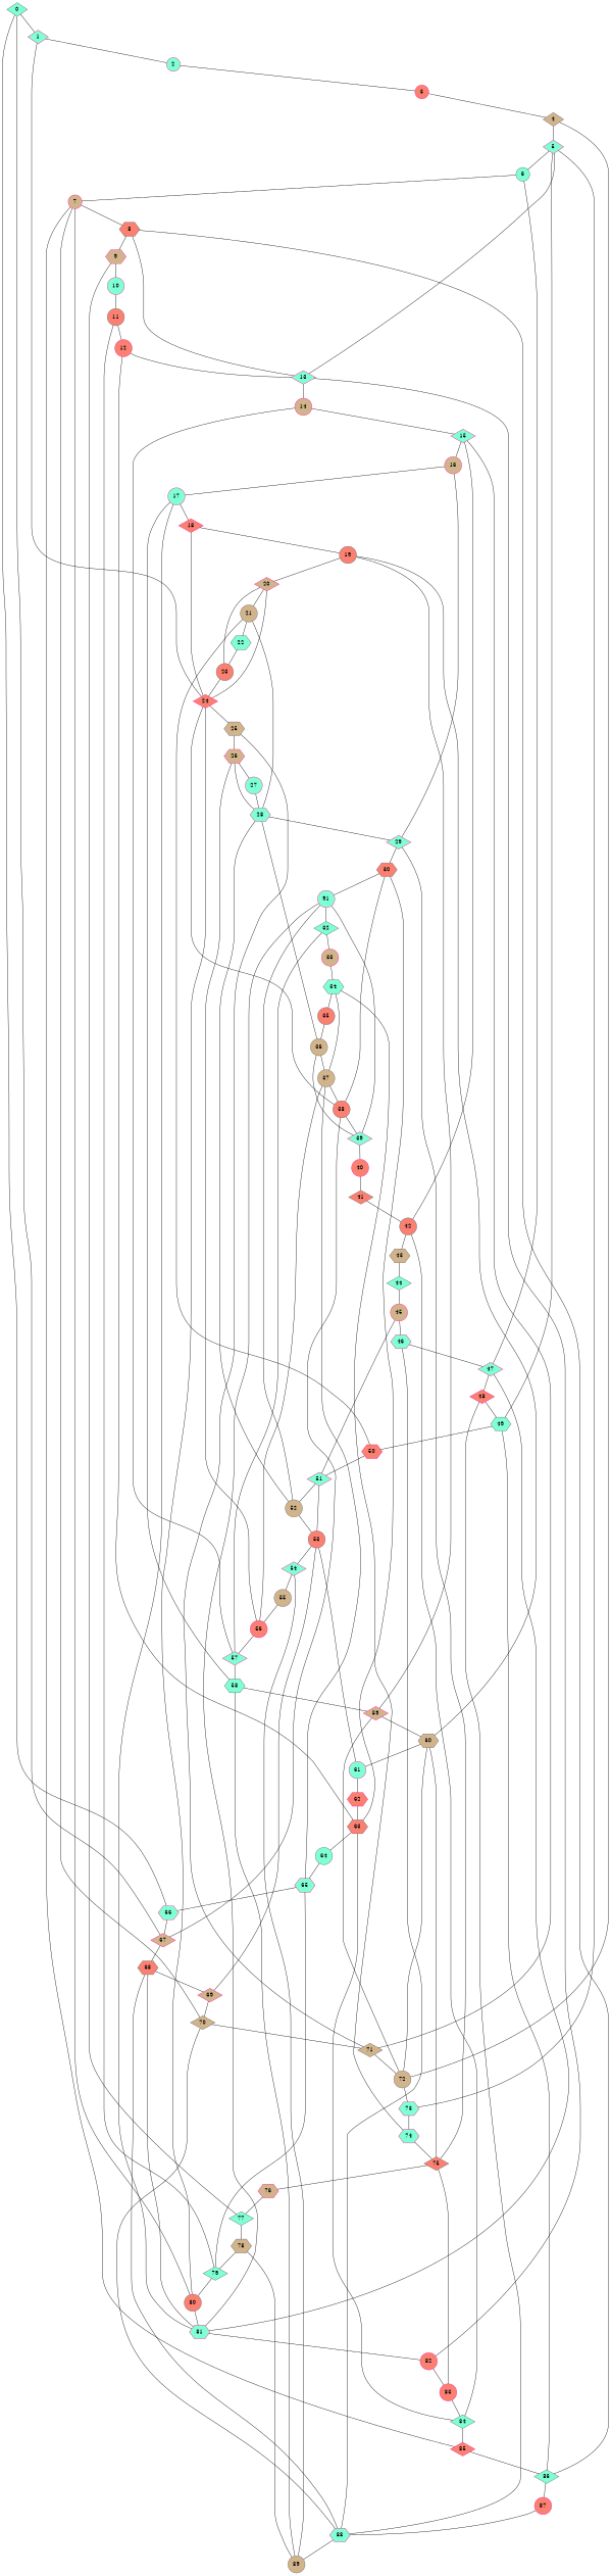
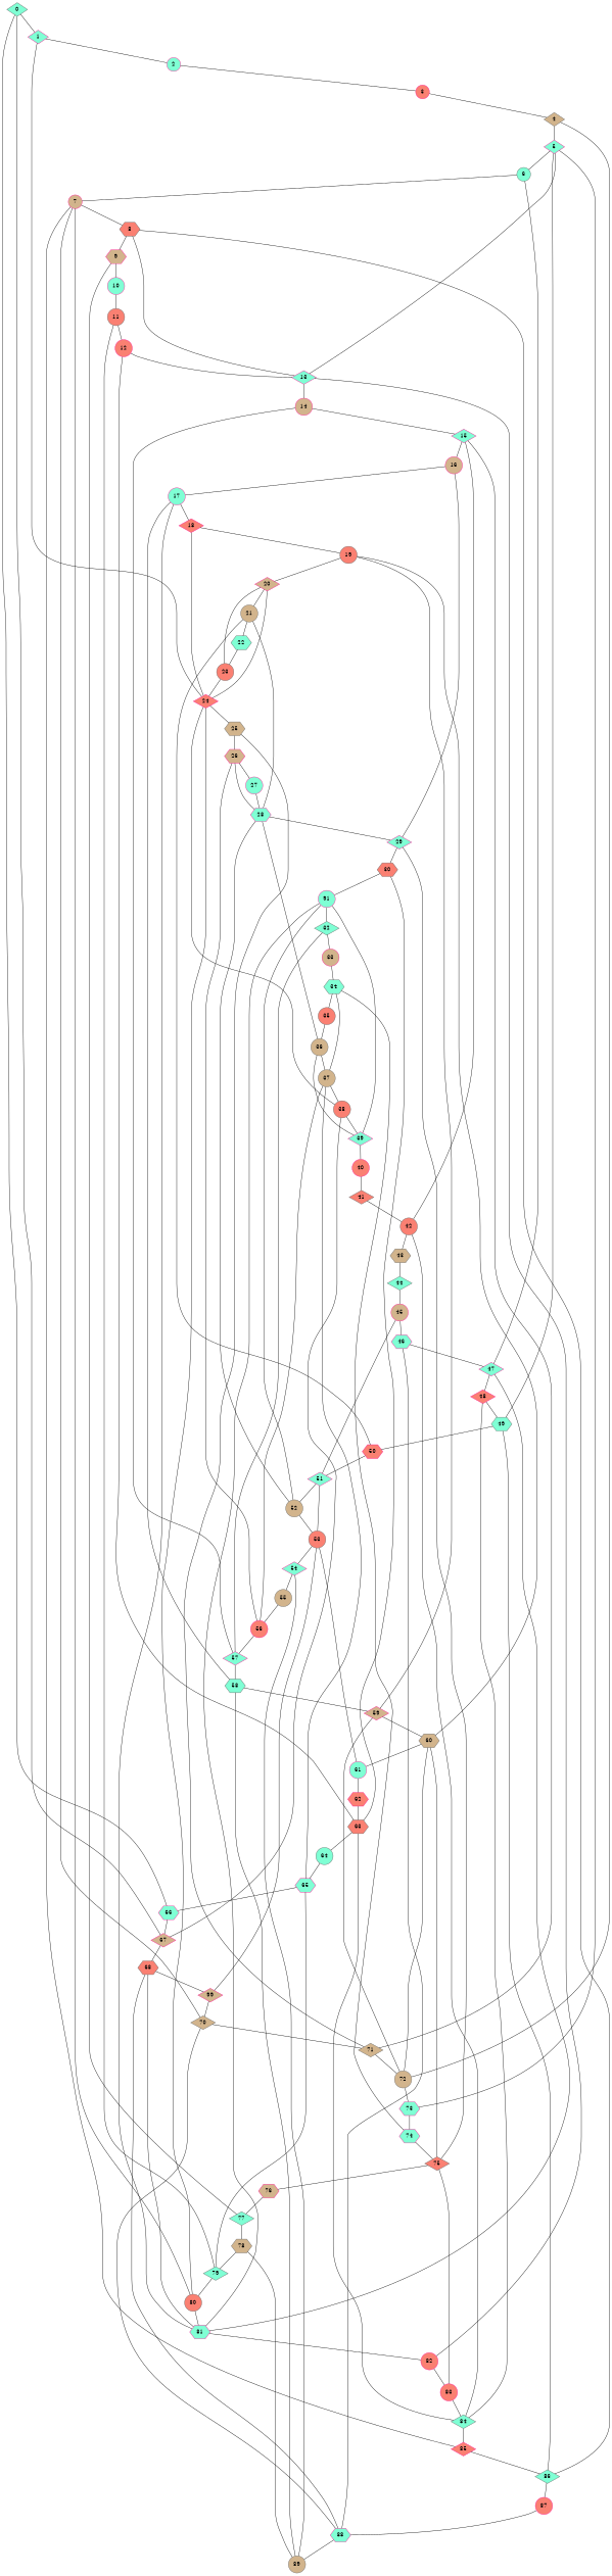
  graph {
    node [color=deeppink fillcolor=aquamarine shape=circle style=filled]
    0 [color=gray40 shape=diamond]
    1 [shape=diamond]
    66 [shape=hexagon]
    67 [fillcolor=tan shape=diamond]
    2
    24 [fillcolor=salmon shape=diamond]
    68 [color=gray40 fillcolor=salmon shape=hexagon]
    9 [fillcolor=tan shape=hexagon]
    10
    77 [color=gray40 shape=diamond]
    3 [fillcolor=salmon]
    80 [color=gray40 fillcolor=salmon]
    25 [color=gray40 fillcolor=tan shape=hexagon]
    38 [color=gray40 fillcolor=salmon]
    81 [shape=hexagon]
    88 [shape=hexagon]
-   69 [fillcolor=tan shape=diamond]
+   69 [fillcolor=tan shape=diamond label=99]
    11 [color=gray40 fillcolor=salmon]
    78 [color=gray40 fillcolor=tan shape=hexagon]
    4 [color=gray40 fillcolor=tan shape=diamond]
    71 [color=gray40 fillcolor=tan shape=diamond]
    26 [fillcolor=tan shape=hexagon]
    39 [shape=diamond]
    5 [shape=diamond]
    72 [color=gray40 fillcolor=tan]
    6 [color=gray40]
    49 [color=gray40 shape=hexagon]
    73 [shape=hexagon]
    13 [shape=diamond]
    7 [fillcolor=tan]
    47 [shape=diamond]
    50 [fillcolor=salmon shape=hexagon]
    86 [color=gray40 shape=diamond]
    74 [shape=hexagon]
    14 [fillcolor=tan]
    82 [fillcolor=salmon]
    8 [color=gray40 fillcolor=salmon shape=hexagon]
    85 [fillcolor=salmon shape=diamond]
    70 [color=gray40 fillcolor=tan shape=diamond]
    48 [fillcolor=salmon shape=diamond]
    51 [shape=diamond]
    87 [fillcolor=salmon]
    75 [color=gray40 fillcolor=salmon shape=diamond]
    15 [shape=diamond]
    57 [shape=diamond]
    83 [fillcolor=salmon]
    89 [color=gray40 fillcolor=tan]
    12 [fillcolor=salmon]
    79 [color=gray40 shape=diamond]
    63 [color=gray40 fillcolor=salmon shape=hexagon]
    84 [color=gray40 shape=diamond]
    64 [color=gray40]
    65 [shape=hexagon]
    16 [fillcolor=tan]
    42 [color=gray40 fillcolor=salmon]
    58 [color=gray40 shape=hexagon]
    17
    29 [shape=diamond]
    43 [color=gray40 fillcolor=tan shape=hexagon]
    59 [fillcolor=tan shape=diamond]
    18 [fillcolor=salmon shape=diamond]
    30 [color=gray40 fillcolor=salmon shape=hexagon]
    44 [color=gray40 shape=diamond]
    19 [color=gray40 fillcolor=salmon]
    n65 [label=91]
    76 [fillcolor=tan shape=hexagon]
    20 [fillcolor=tan shape=diamond]
    60 [color=gray40 fillcolor=tan shape=hexagon]
    21 [color=gray40 fillcolor=tan]
    23 [color=gray40 fillcolor=salmon]
    61
    22 [color=gray40 shape=hexagon]
    28 [shape=hexagon]
    62 [fillcolor=salmon shape=hexagon]
    52 [color=gray40 fillcolor=tan]
    36 [color=gray40 fillcolor=tan]
    53 [color=gray40 fillcolor=salmon]
    37 [color=gray40 fillcolor=tan]
    27
    56 [fillcolor=salmon]
    40 [fillcolor=salmon]
    54 [shape=diamond]
    32 [color=gray40 shape=diamond]
    33 [fillcolor=tan]
    34 [color=gray40 shape=hexagon]
    41 [color=gray40 fillcolor=salmon shape=diamond]
    35 [color=gray40 fillcolor=salmon]
    45 [fillcolor=tan]
    46 [shape=hexagon]
    55 [color=gray40 fillcolor=tan]
    0 -- 1
    0 -- 66
    0 -- 67
    1 -- 2
    1 -- 24
    66 -- 67
    67 -- 68
    2 -- 3
    24 -- 80
    24 -- 25
    24 -- 38
    68 -- 81
    68 -- 88
    68 -- 69
    9 -- 10
    9 -- 77
    10 -- 11
    77 -- 78
    3 -- 4
    80 -- 81
    25 -- 71
    25 -- 26
    38 -- 67
    38 -- 39
    81 -- 82
    88 -- 89
    69 -- 70
    11 -- 12
    11 -- 79
    78 -- 89
    78 -- 79
    4 -- 5
    4 -- 72
    71 -- 72
    26 -- 28
    26 -- 27
    26 -- 56
    39 -- 40
    5 -- 6
    5 -- 49
    5 -- 73
    5 -- 13
    72 -- 73
    6 -- 7
    6 -- 47
    49 -- 50
    49 -- 86
    73 -- 74
    13 -- 14
    13 -- 82
    7 -- 80
    7 -- 8
    7 -- 85
    7 -- 70
    47 -- 81
    47 -- 48
    50 -- 51
    86 -- 87
    74 -- 75
    14 -- 15
    14 -- 57
    82 -- 83
    8 -- 9
    8 -- 13
    8 -- 86
    85 -- 86
    70 -- 88
    70 -- 71
-   48 -- 88
+   48 -- 84
    48 -- 49
    51 -- 52
    51 -- 53
    87 -- 88
    75 -- 83
    75 -- 76
    15 -- 71
    15 -- 16
    15 -- 42
    57 -- 58
    83 -- 84
    12 -- 13
    12 -- 63
    79 -- 80
    63 -- 84
    63 -- 64
    84 -- 85
    64 -- 65
    65 -- 66
    65 -- 79
    16 -- 17
    16 -- 29
    42 -- 84
    42 -- 43
    58 -- 89
    58 -- 59
    17 -- 81
    17 -- 58
    17 -- 18
    29 -- 75
    29 -- 30
    43 -- 44
    59 -- 72
    59 -- 60
    18 -- 24
    18 -- 19
-   30 -- 38
    30 -- 63
    30 -- n65
    44 -- 45
    19 -- 59
    19 -- 20
    19 -- 60
    n65 -- 81
    n65 -- 39
    n65 -- 52
    n65 -- 32
    76 -- 77
    20 -- 24
    20 -- 21
    20 -- 23
    60 -- 72
    60 -- 75
    60 -- 61
    21 -- 50
    21 -- 22
    21 -- 28
    23 -- 24
    61 -- 62
    22 -- 23
    28 -- 29
    28 -- 52
    28 -- 36
    62 -- 63
    52 -- 53
    36 -- 39
    36 -- 37
    53 -- 69
    53 -- 61
    53 -- 54
    37 -- 38
    37 -- 65
    37 -- 56
    27 -- 28
    56 -- 57
    40 -- 41
    54 -- 89
    54 -- 55
    32 -- 57
    32 -- 33
    33 -- 34
    34 -- 74
    34 -- 37
    34 -- 35
    41 -- 42
    35 -- 36
    45 -- 51
    45 -- 46
    46 -- 88
    46 -- 47
    55 -- 56
  }
